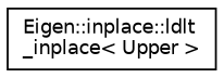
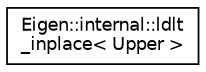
  digraph {
    rankdir=LR
-   n1 [color=black fillcolor=white fontname=Helvetica fontsize=10 height=0.2 label="Eigen::inplace::ldlt\l_inplace\< Upper \>" shape=record style=filled width=0.4]
+   n1 [color=black fillcolor=white fontname=Helvetica fontsize=10 height=0.2 label="Eigen::internal::ldlt\l_inplace\< Upper \>" shape=record style=filled width=0.4]
  }
